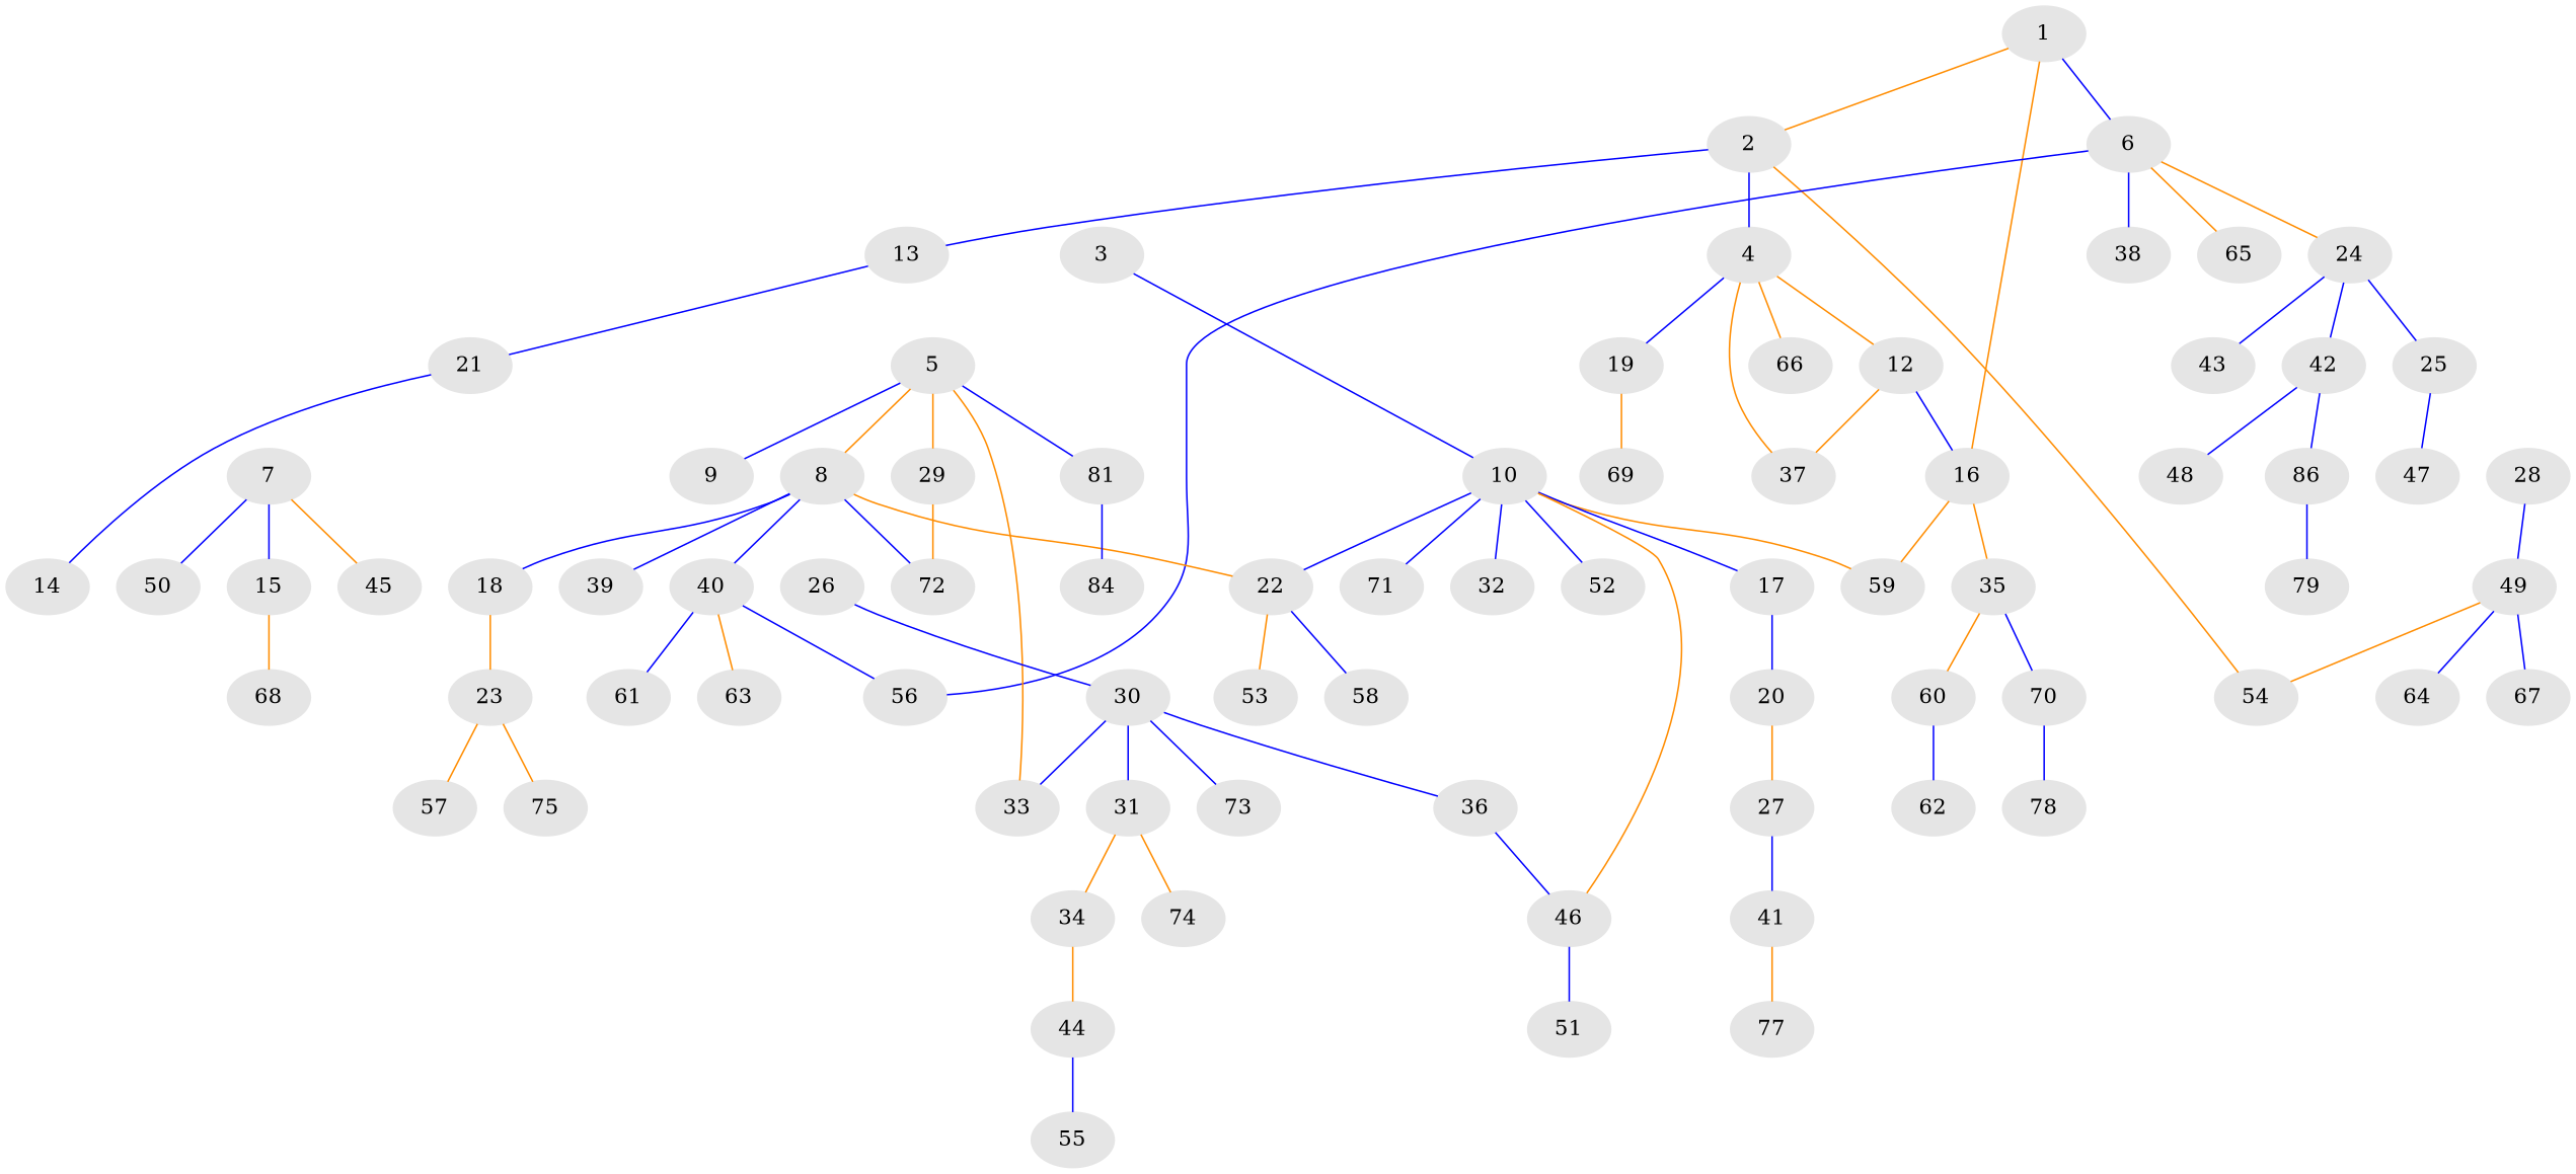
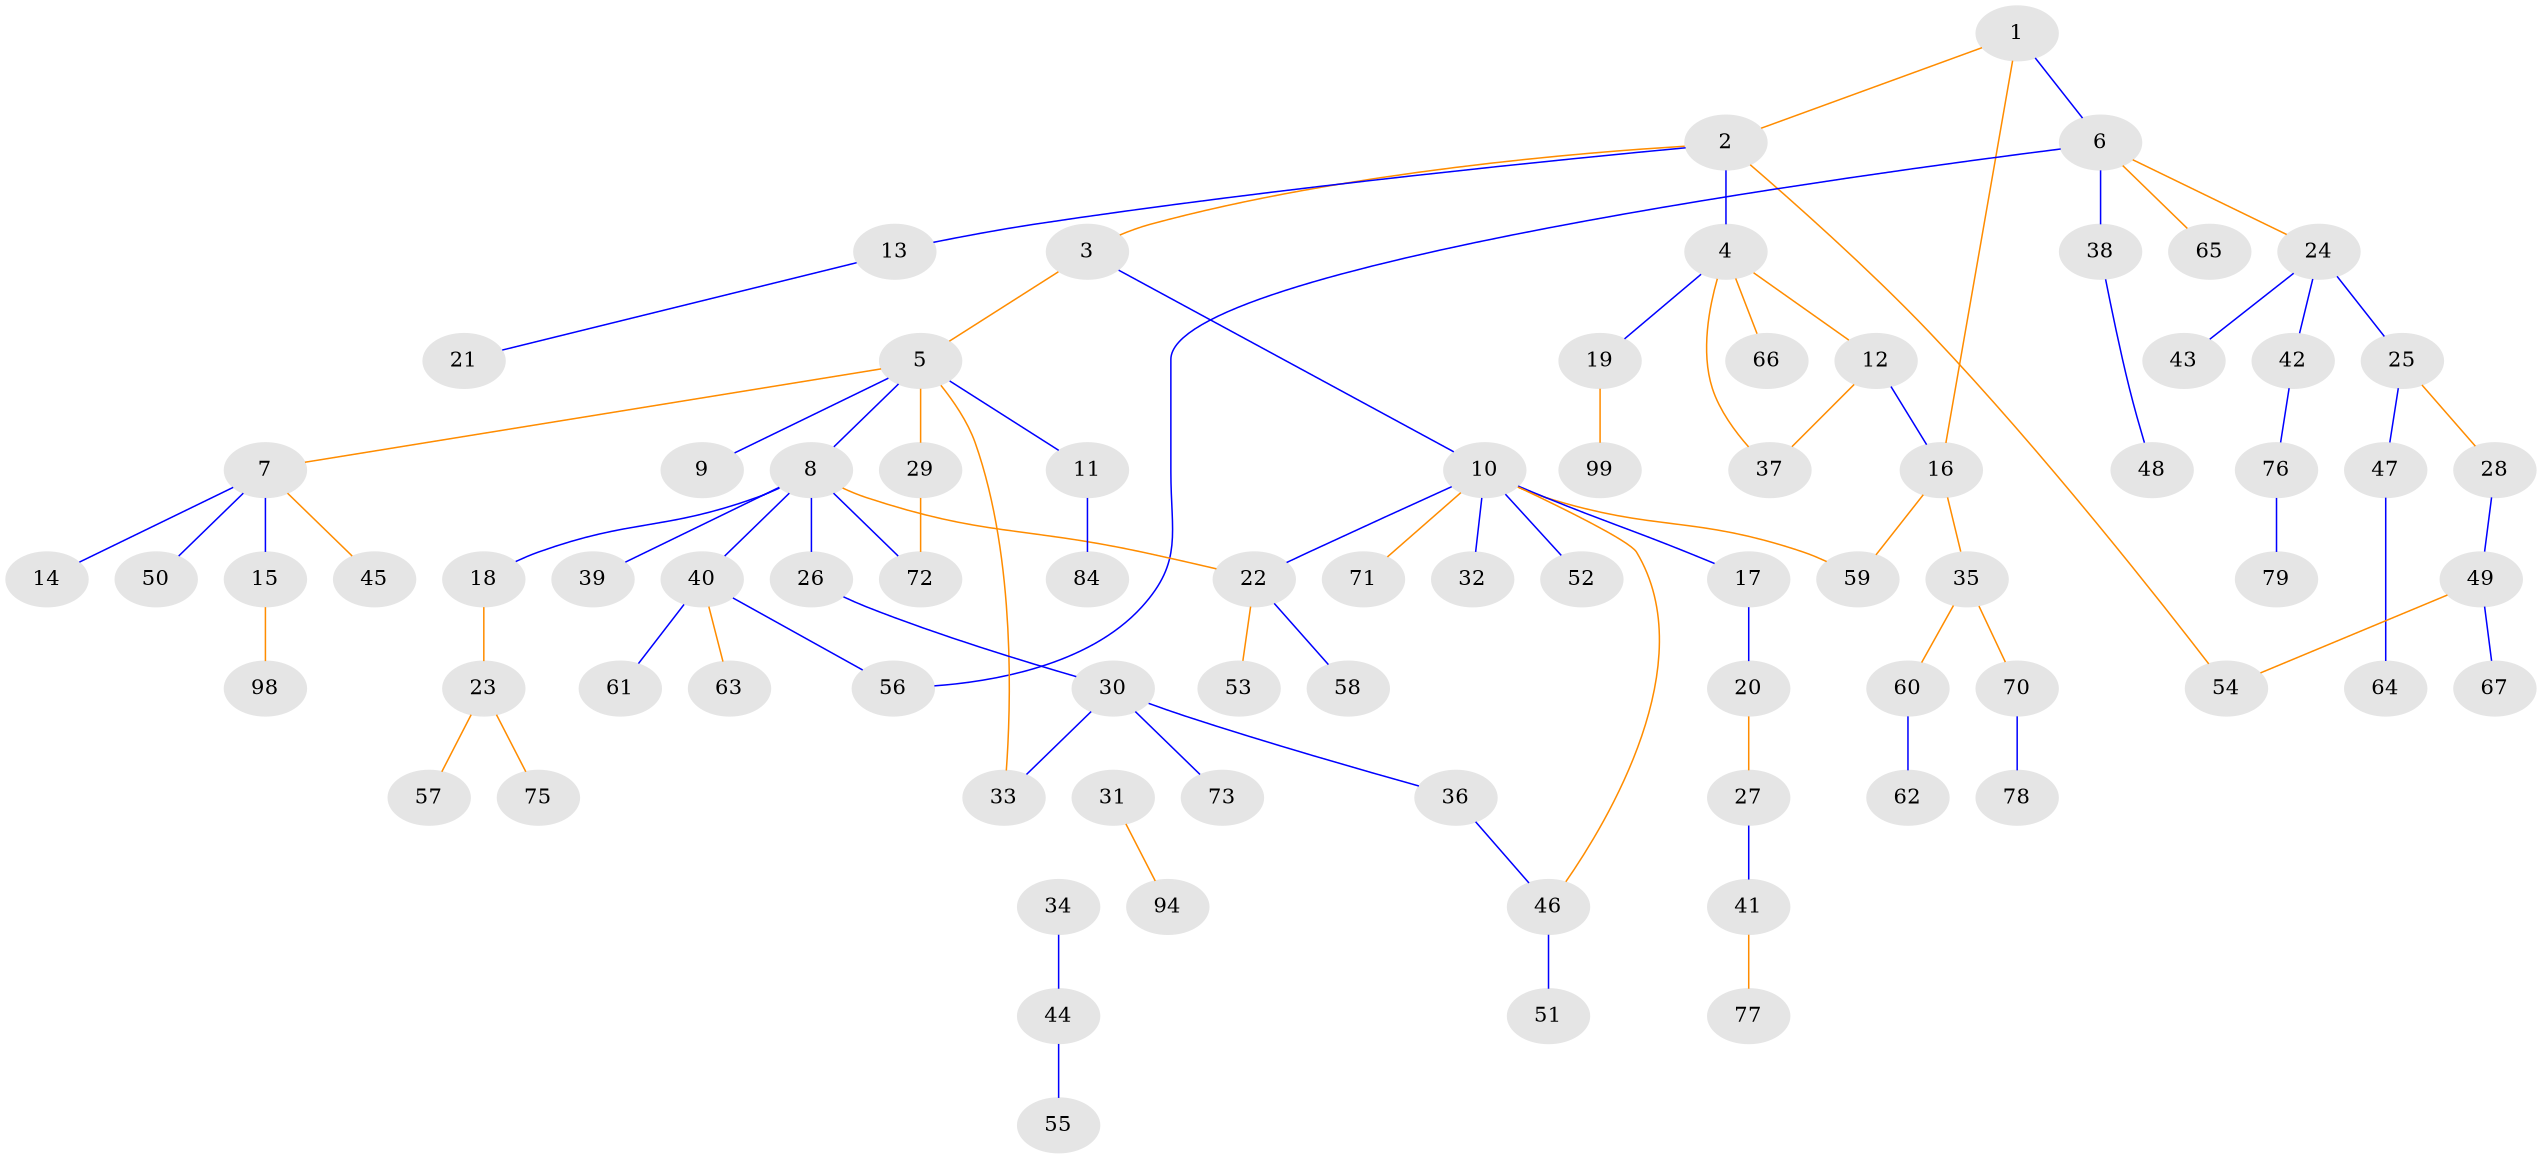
  graph {
    node [color=gray90 style=filled]
    edge [color=blue]
    1
    2
    6
    16
    3
    4
    13
    54
    24
    38
    56
    65
    59
    35
    5
    10
    12
    19
    37
    66
    21
    7
    8
    9
-   11 [label=81]
+   11
    29
    33
    22
    17
    32
    46
    52
    71
-   69
+   69 [label=99]
    14
    15
    45
    50
    18
    26
    39
    40
    72
    n44 [label=84]
    25
    42
    43
    48
-   68
+   68 [label=98]
    23
    53
    58
    30
    61
    63
    20
    51
    60
    70
    27
    57
    75
    41
    28
    47
-   76 [label=86]
+   76
    49
    31
    36
    73
    77
    64
    67
    34
-   74
+   74 [label=94]
    44
    55
    62
    78
    79
    1 -- 2 [color=darkorange]
    1 -- 6
    1 -- 16 [color=darkorange]
+   2 -- 3 [color=darkorange]
    2 -- 4
    2 -- 13
    2 -- 54 [color=darkorange]
    6 -- 24 [color=darkorange]
    6 -- 38
    6 -- 56
    6 -- 65 [color=darkorange]
    16 -- 59 [color=darkorange]
    16 -- 35 [color=darkorange]
+   3 -- 5 [color=darkorange]
    3 -- 10
    4 -- 12 [color=darkorange]
    4 -- 19
    4 -- 37 [color=darkorange]
    4 -- 66 [color=darkorange]
    13 -- 21
    24 -- 25
    24 -- 42
    24 -- 43
-   42 -- 48
+   38 -- 48
    35 -- 60 [color=darkorange]
-   35 -- 70
-   5 -- 8 [color=darkorange]
+   35 -- 70 [color=darkorange]
+   5 -- 7 [color=darkorange]
+   5 -- 8
    5 -- 9
    5 -- 11
    5 -- 29 [color=darkorange]
    5 -- 33 [color=darkorange]
    10 -- 59 [color=darkorange]
    10 -- 22
    10 -- 17
    10 -- 32
    10 -- 46 [color=darkorange]
    10 -- 52
-   10 -- 71
+   10 -- 71 [color=darkorange]
    12 -- 16
    12 -- 37 [color=darkorange]
    19 -- 69 [color=darkorange]
-   21 -- 14
+   7 -- 14
    7 -- 15
    7 -- 45 [color=darkorange]
    7 -- 50
    8 -- 22 [color=darkorange]
    8 -- 18
+   8 -- 26
    8 -- 39
    8 -- 40
    8 -- 72
    11 -- n44
    29 -- 72 [color=darkorange]
    22 -- 53 [color=darkorange]
    22 -- 58
    17 -- 20
    46 -- 51
    15 -- 68 [color=darkorange]
    18 -- 23 [color=darkorange]
    26 -- 30
    40 -- 56
    40 -- 61
    40 -- 63 [color=darkorange]
+   25 -- 28 [color=darkorange]
    25 -- 47
    42 -- 76
    23 -- 57 [color=darkorange]
    23 -- 75 [color=darkorange]
    30 -- 33
-   30 -- 31
    30 -- 36
    30 -- 73
    20 -- 27 [color=darkorange]
    60 -- 62
    70 -- 78
    27 -- 41
    41 -- 77 [color=darkorange]
    28 -- 49
    76 -- 79
    49 -- 54 [color=darkorange]
-   49 -- 64
+   47 -- 64
    49 -- 67
-   31 -- 34 [color=darkorange]
    31 -- 74 [color=darkorange]
    36 -- 46
-   34 -- 44 [color=darkorange]
+   34 -- 44
    44 -- 55
  }
